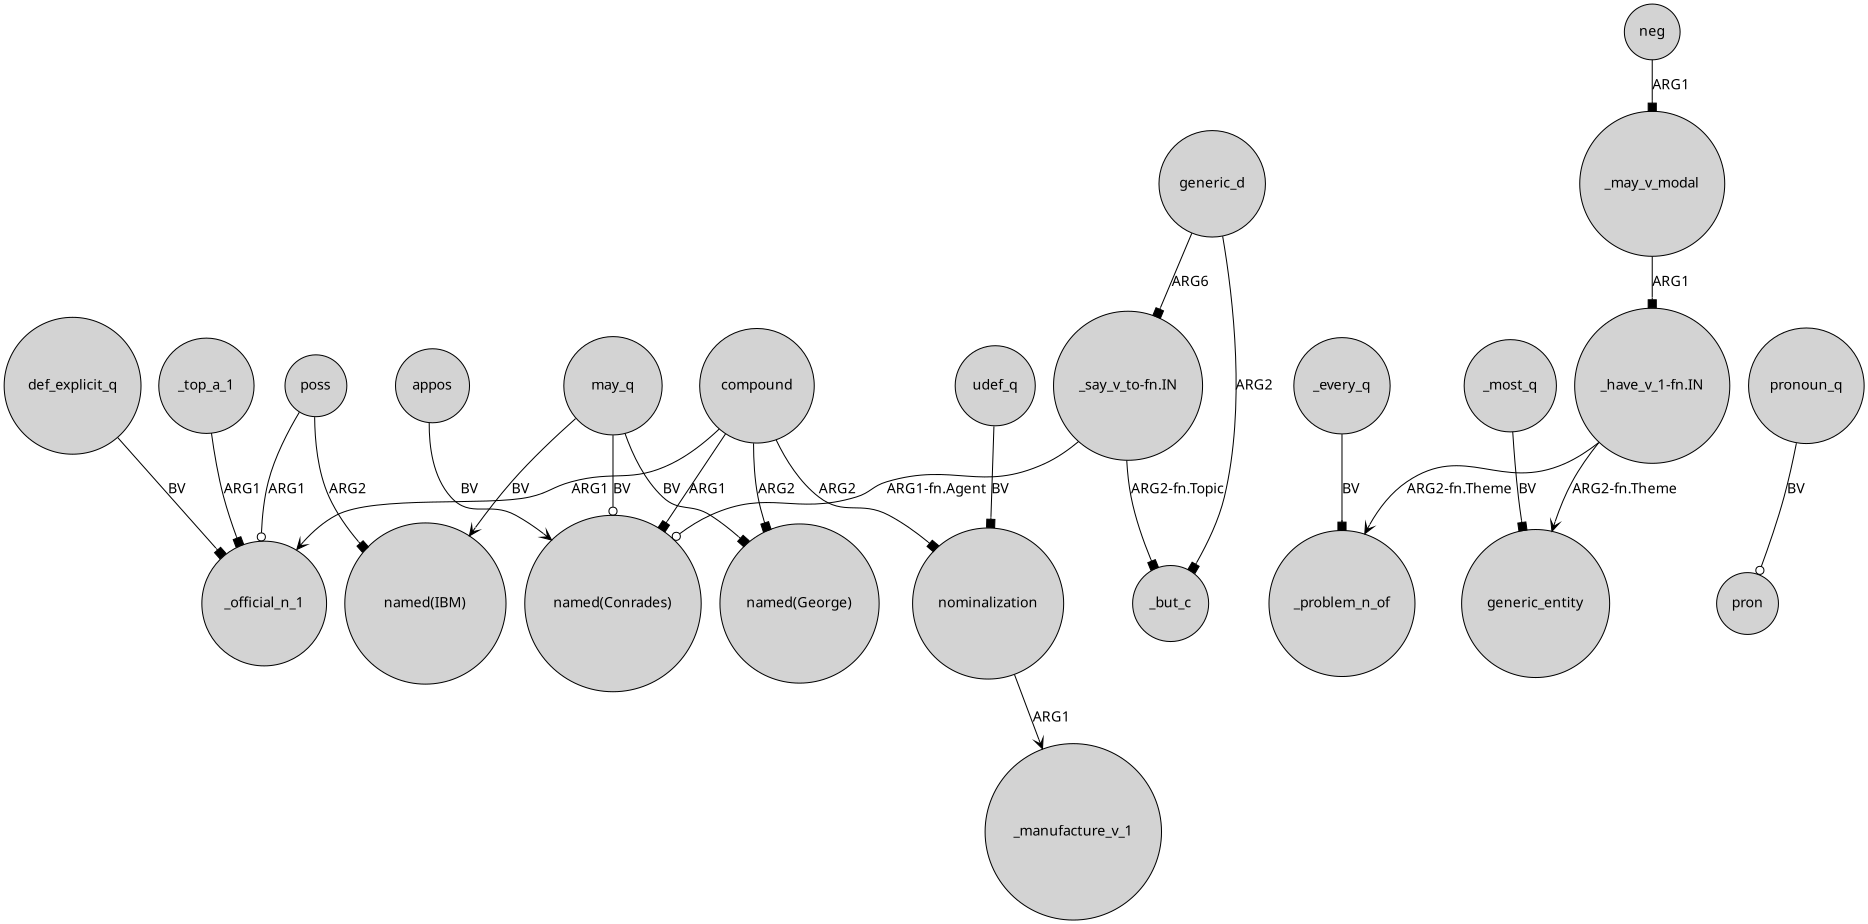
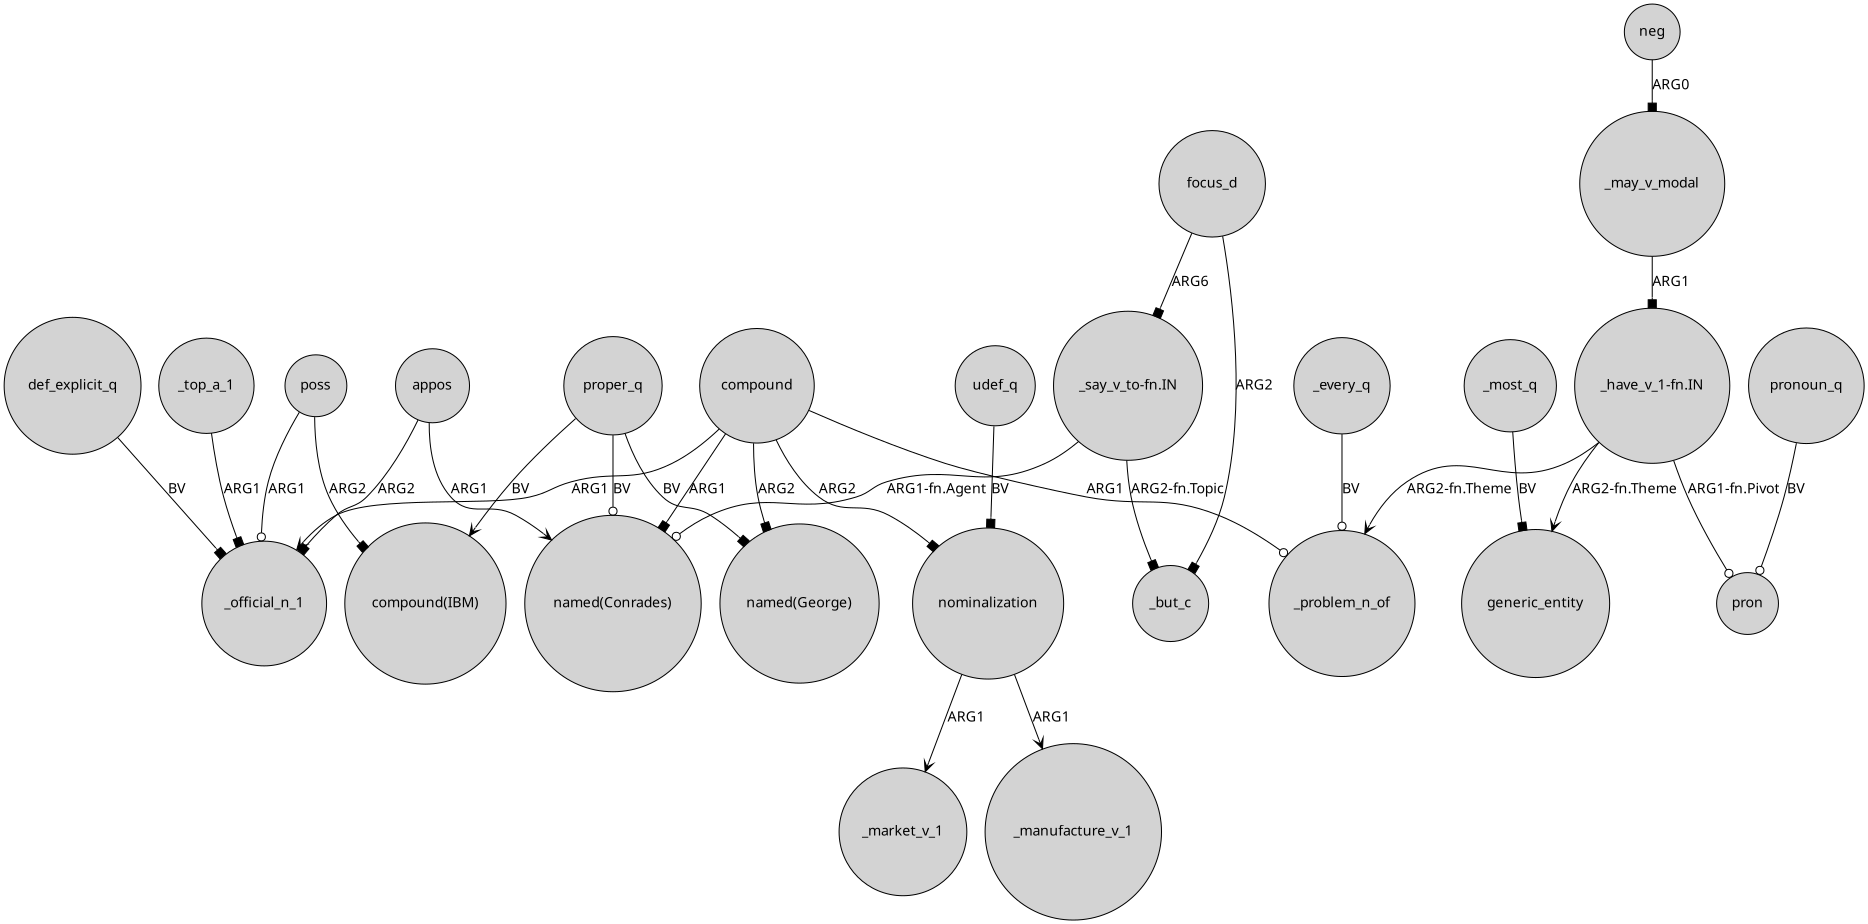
  digraph {
    fontname="Noto Sans"
    node [fontname="Noto Sans" shape=circle style=filled]
    edge [arrowhead=box fontname="Noto Sans"]
    appos
    _official_n_1
    "named(Conrades)"
-   proper_q [label=may_q]
+   proper_q
    "named(George)"
-   "named(IBM)"
+   "named(IBM)" [label="compound(IBM)"]
    nominalization
+   _market_v_1
    _manufacture_v_1
    neg
    _may_v_modal
    "_have_v_1-fn.IN"
    _problem_n_of
    pron
    generic_entity
    def_explicit_q
    compound
-   focus_d [label=generic_d]
+   focus_d
    _but_c
    "_say_v_to-fn.IN"
    pronoun_q
    udef_q
    _top_a_1
    poss
    _every_q
    _most_q
-   appos -> "named(Conrades)" [arrowhead=vee label=BV]
+   appos -> _official_n_1 [label=ARG2]
+   appos -> "named(Conrades)" [arrowhead=vee label=ARG1]
    proper_q -> "named(Conrades)" [arrowhead=odot label=BV]
    proper_q -> "named(George)" [label=BV]
    proper_q -> "named(IBM)" [arrowhead=vee label=BV]
+   nominalization -> _market_v_1 [arrowhead=vee label=ARG1]
    nominalization -> _manufacture_v_1 [arrowhead=vee label=ARG1]
-   neg -> _may_v_modal [label=ARG1]
+   neg -> _may_v_modal [label=ARG0]
    _may_v_modal -> "_have_v_1-fn.IN" [label=ARG1]
    "_have_v_1-fn.IN" -> _problem_n_of [arrowhead=vee label="ARG2-fn.Theme"]
+   "_have_v_1-fn.IN" -> pron [arrowhead=odot label="ARG1-fn.Pivot"]
    "_have_v_1-fn.IN" -> generic_entity [arrowhead=vee label="ARG2-fn.Theme"]
    def_explicit_q -> _official_n_1 [label=BV]
    compound -> _official_n_1 [arrowhead=vee label=ARG1]
    compound -> "named(Conrades)" [label=ARG1]
    compound -> "named(George)" [label=ARG2]
    compound -> nominalization [label=ARG2]
+   compound -> _problem_n_of [arrowhead=odot label=ARG1]
    focus_d -> _but_c [label=ARG2]
    focus_d -> "_say_v_to-fn.IN" [label=ARG6]
    "_say_v_to-fn.IN" -> "named(Conrades)" [arrowhead=odot label="ARG1-fn.Agent"]
    "_say_v_to-fn.IN" -> _but_c [label="ARG2-fn.Topic"]
    pronoun_q -> pron [arrowhead=odot label=BV]
    udef_q -> nominalization [label=BV]
    _top_a_1 -> _official_n_1 [label=ARG1]
    poss -> _official_n_1 [arrowhead=odot label=ARG1]
    poss -> "named(IBM)" [label=ARG2]
-   _every_q -> _problem_n_of [label=BV]
+   _every_q -> _problem_n_of [arrowhead=odot label=BV]
    _most_q -> generic_entity [label=BV]
  }
